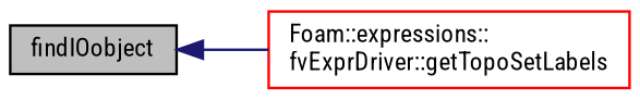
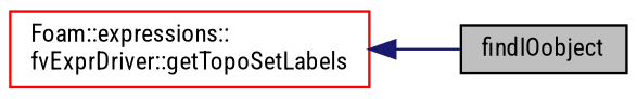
  digraph {
    rankdir=LR
    fontname="Roboto Condensed"
    node [fontname="Roboto Condensed" fontsize=10 shape=record]
    n1 [color=black fillcolor=grey75 fontcolor=black height=0.2 label=findIOobject style=filled width=0.4]
    n2 [color=red height=0.2 label="Foam::expressions::\lfvExprDriver::getTopoSetLabels" width=0.4]
-   n1 -> n2 [color=midnightblue dir=back fontname="Roboto Condensed" fontsize=10 labelfontname=Helvetica labelfontsize=10 style=solid]
+   n2 -> n1 [color=midnightblue dir=back fontname="Roboto Condensed" fontsize=10 labelfontname=Helvetica labelfontsize=10 style=solid]
  }
